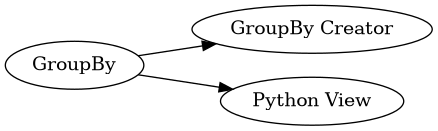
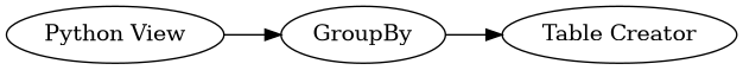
  digraph {
    rankdir=LR
-   n1 [label="GroupBy Creator"]
+   n1 [label="Table Creator"]
    n2 [label=GroupBy]
    n3 [label="Python View"]
    n2 -> n1
-   n2 -> n3
+   n3 -> n2
  }
